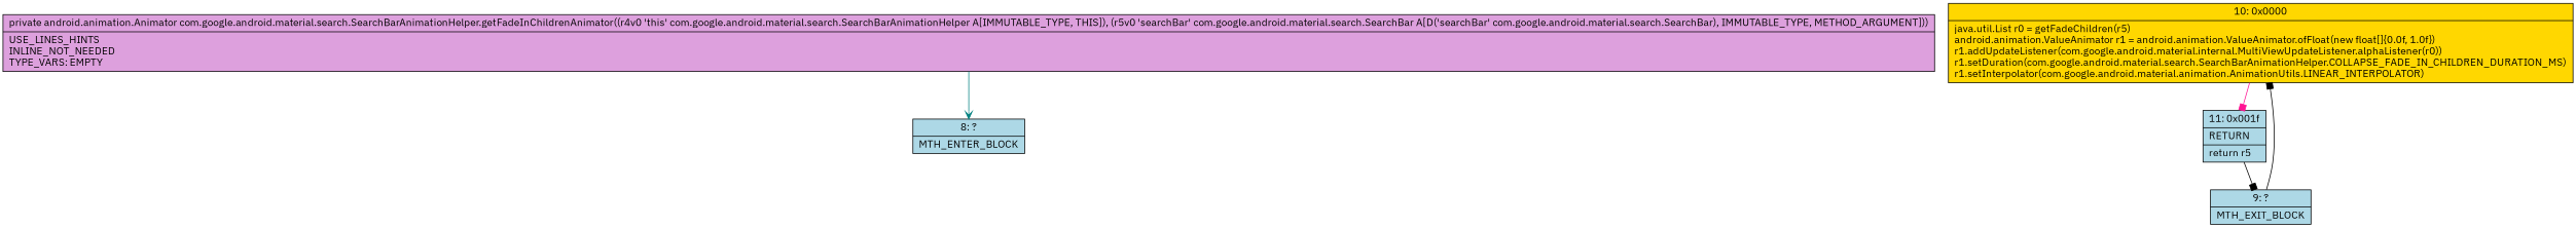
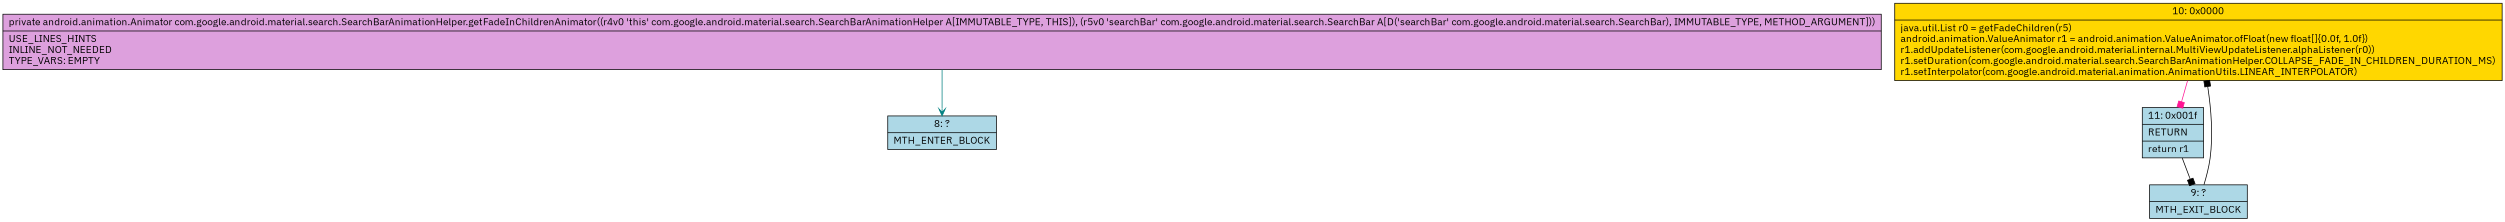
  digraph {
    fontname="IBM Plex Sans"
    node [fillcolor=lightblue fontname="IBM Plex Sans" shape=record style=filled]
    edge [arrowhead=box color=black fontname="IBM Plex Sans"]
    n1 [label="{8\:\ ?|MTH_ENTER_BLOCK\l}"]
    n2 [fillcolor=gold label="{10\:\ 0x0000|java.util.List r0 = getFadeChildren(r5)\landroid.animation.ValueAnimator r1 = android.animation.ValueAnimator.ofFloat(new float[]\{0.0f, 1.0f\})\lr1.addUpdateListener(com.google.android.material.internal.MultiViewUpdateListener.alphaListener(r0))\lr1.setDuration(com.google.android.material.search.SearchBarAnimationHelper.COLLAPSE_FADE_IN_CHILDREN_DURATION_MS)\lr1.setInterpolator(com.google.android.material.animation.AnimationUtils.LINEAR_INTERPOLATOR)\l}"]
-   n3 [label="{11\:\ 0x001f|RETURN\l|return r5\l}"]
+   n3 [label="{11\:\ 0x001f|RETURN\l|return r1\l}"]
    n4 [label="{9\:\ ?|MTH_EXIT_BLOCK\l}"]
    n5 [fillcolor=plum label="{private android.animation.Animator com.google.android.material.search.SearchBarAnimationHelper.getFadeInChildrenAnimator((r4v0 'this' com.google.android.material.search.SearchBarAnimationHelper A[IMMUTABLE_TYPE, THIS]), (r5v0 'searchBar' com.google.android.material.search.SearchBar A[D('searchBar' com.google.android.material.search.SearchBar), IMMUTABLE_TYPE, METHOD_ARGUMENT]))  | USE_LINES_HINTS\lINLINE_NOT_NEEDED\lTYPE_VARS: EMPTY\l}"]
    n2 -> n3 [color=deeppink]
    n3 -> n4
    n4 -> n2
    n5 -> n1 [arrowhead=vee color=teal]
  }
